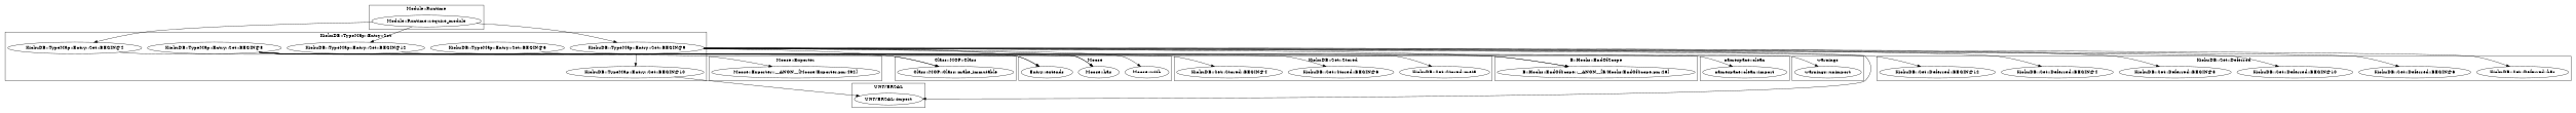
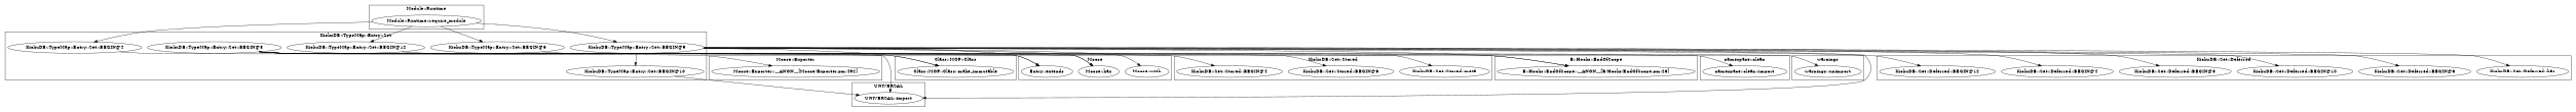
  digraph {
    "namespace::clean::import"
    "UNIVERSAL::import"
    "warnings::unimport"
    "Class::MOP::Class::make_immutable"
    "Moose::with"
    "Moose::has"
    n7 [label="Entry::extends"]
    "Module::Runtime::require_module"
    "KiokuDB::Set::Stored::BEGIN@6"
    "KiokuDB::Set::Stored::BEGIN@4"
    "KiokuDB::Set::Stored::meta"
    "KiokuDB::TypeMap::Entry::Set::BEGIN@10"
    "KiokuDB::TypeMap::Entry::Set::BEGIN@4"
    "KiokuDB::TypeMap::Entry::Set::BEGIN@8"
    "KiokuDB::TypeMap::Entry::Set::BEGIN@12"
    "KiokuDB::TypeMap::Entry::Set::BEGIN@6"
    "KiokuDB::TypeMap::Entry::Set::BEGIN@9"
    "Moose::Exporter::__ANON__[Moose/Exporter.pm:492]"
    "B::Hooks::EndOfScope::__ANON__[B/Hooks/EndOfScope.pm:26]"
    "KiokuDB::Set::Deferred::BEGIN@4"
    "KiokuDB::Set::Deferred::BEGIN@12"
    n22 [label="KiokuDB::Set::Deferred::has"]
    "KiokuDB::Set::Deferred::BEGIN@6"
    "KiokuDB::Set::Deferred::BEGIN@10"
    "KiokuDB::Set::Deferred::BEGIN@8"
    subgraph cluster_1 {
      label="namespace::clean"
      "namespace::clean::import"
    }
    subgraph cluster_2 {
      label=UNIVERSAL
      "UNIVERSAL::import"
    }
    subgraph cluster_3 {
      label=warnings
      "warnings::unimport"
    }
    subgraph cluster_4 {
      label="Class::MOP::Class"
      "Class::MOP::Class::make_immutable"
    }
    subgraph cluster_5 {
      label=Moose
      "Moose::with"
      "Moose::has"
      n7
    }
    subgraph cluster_6 {
      label="Module::Runtime"
      "Module::Runtime::require_module"
    }
    subgraph cluster_7 {
      label="KiokuDB::Set::Stored"
      "KiokuDB::Set::Stored::BEGIN@6"
      "KiokuDB::Set::Stored::BEGIN@4"
      "KiokuDB::Set::Stored::meta"
    }
    subgraph cluster_8 {
      label="KiokuDB::TypeMap::Entry::Set"
      "KiokuDB::TypeMap::Entry::Set::BEGIN@10"
      "KiokuDB::TypeMap::Entry::Set::BEGIN@4"
      "KiokuDB::TypeMap::Entry::Set::BEGIN@8"
      "KiokuDB::TypeMap::Entry::Set::BEGIN@12"
      "KiokuDB::TypeMap::Entry::Set::BEGIN@6"
      "KiokuDB::TypeMap::Entry::Set::BEGIN@9"
    }
    subgraph cluster_9 {
      label="Moose::Exporter"
      "Moose::Exporter::__ANON__[Moose/Exporter.pm:492]"
    }
    subgraph cluster_10 {
      label="B::Hooks::EndOfScope"
      "B::Hooks::EndOfScope::__ANON__[B/Hooks/EndOfScope.pm:26]"
    }
    subgraph cluster_11 {
      label="KiokuDB::Set::Deferred"
      "KiokuDB::Set::Deferred::BEGIN@4"
      "KiokuDB::Set::Deferred::BEGIN@12"
      n22
      "KiokuDB::Set::Deferred::BEGIN@6"
      "KiokuDB::Set::Deferred::BEGIN@10"
      "KiokuDB::Set::Deferred::BEGIN@8"
    }
    "Module::Runtime::require_module" -> "KiokuDB::TypeMap::Entry::Set::BEGIN@4"
    "Module::Runtime::require_module" -> "KiokuDB::TypeMap::Entry::Set::BEGIN@12"
+   "Module::Runtime::require_module" -> "KiokuDB::TypeMap::Entry::Set::BEGIN@6"
    "Module::Runtime::require_module" -> "KiokuDB::TypeMap::Entry::Set::BEGIN@9"
    "KiokuDB::TypeMap::Entry::Set::BEGIN@10" -> "UNIVERSAL::import"
    "KiokuDB::TypeMap::Entry::Set::BEGIN@4" -> "Moose::Exporter::__ANON__[Moose/Exporter.pm:492]"
+   "KiokuDB::TypeMap::Entry::Set::BEGIN@8" -> "UNIVERSAL::import"
    "KiokuDB::TypeMap::Entry::Set::BEGIN@8" -> "Class::MOP::Class::make_immutable"
    "KiokuDB::TypeMap::Entry::Set::BEGIN@8" -> "Moose::has"
    "KiokuDB::TypeMap::Entry::Set::BEGIN@8" -> n7
    "KiokuDB::TypeMap::Entry::Set::BEGIN@8" -> "KiokuDB::Set::Stored::BEGIN@6"
    "KiokuDB::TypeMap::Entry::Set::BEGIN@8" -> "KiokuDB::Set::Stored::BEGIN@4"
    "KiokuDB::TypeMap::Entry::Set::BEGIN@8" -> "KiokuDB::Set::Stored::meta"
    "KiokuDB::TypeMap::Entry::Set::BEGIN@8" -> "B::Hooks::EndOfScope::__ANON__[B/Hooks/EndOfScope.pm:26]"
    "KiokuDB::TypeMap::Entry::Set::BEGIN@12" -> "namespace::clean::import"
    "KiokuDB::TypeMap::Entry::Set::BEGIN@6" -> "warnings::unimport"
    "KiokuDB::TypeMap::Entry::Set::BEGIN@9" -> "UNIVERSAL::import"
    "KiokuDB::TypeMap::Entry::Set::BEGIN@9" -> "Class::MOP::Class::make_immutable"
    "KiokuDB::TypeMap::Entry::Set::BEGIN@9" -> "Moose::with"
    "KiokuDB::TypeMap::Entry::Set::BEGIN@9" -> "Moose::has"
    "KiokuDB::TypeMap::Entry::Set::BEGIN@9" -> n7
    "KiokuDB::TypeMap::Entry::Set::BEGIN@9" -> "KiokuDB::TypeMap::Entry::Set::BEGIN@10"
    "KiokuDB::TypeMap::Entry::Set::BEGIN@9" -> "B::Hooks::EndOfScope::__ANON__[B/Hooks/EndOfScope.pm:26]"
    "KiokuDB::TypeMap::Entry::Set::BEGIN@9" -> "KiokuDB::Set::Deferred::BEGIN@4"
    "KiokuDB::TypeMap::Entry::Set::BEGIN@9" -> "KiokuDB::Set::Deferred::BEGIN@12"
    "KiokuDB::TypeMap::Entry::Set::BEGIN@9" -> n22
    "KiokuDB::TypeMap::Entry::Set::BEGIN@9" -> "KiokuDB::Set::Deferred::BEGIN@6"
    "KiokuDB::TypeMap::Entry::Set::BEGIN@9" -> "KiokuDB::Set::Deferred::BEGIN@10"
    "KiokuDB::TypeMap::Entry::Set::BEGIN@9" -> "KiokuDB::Set::Deferred::BEGIN@8"
  }
